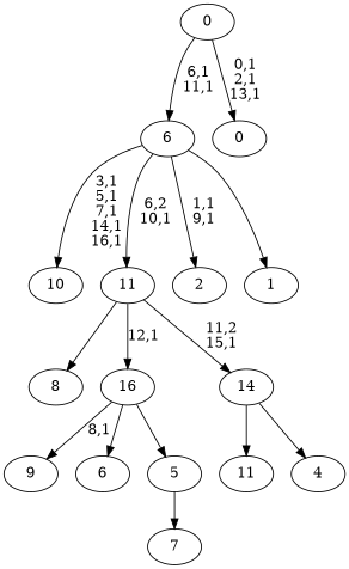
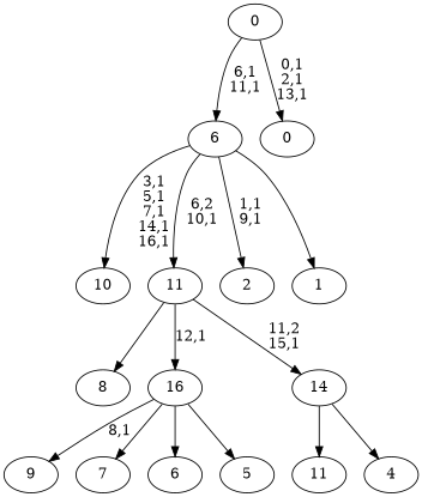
  digraph {
    n1 [label=11]
    n2 [label=10]
    n3 [label=9]
    n4 [label=8]
    n5 [label=7]
    n6 [label=6]
    n7 [label=5]
    16
    n9 [label=4]
    14
    11
    n12 [label=2]
    n13 [label=1]
    6
    n15 [label=0]
    0
    16 -> n3 [label="8,1"]
-   n7 -> n5
+   16 -> n5
    16 -> n6
    16 -> n7
    14 -> n1
    14 -> n9
    11 -> n4
    11 -> 16 [label="12,1"]
    11 -> 14 [label="11,2\n15,1"]
    6 -> n2 [label="3,1\n5,1\n7,1\n14,1\n16,1"]
    6 -> 11 [label="6,2\n10,1"]
    6 -> n12 [label="1,1\n9,1"]
    6 -> n13
    0 -> 6 [label="6,1\n11,1"]
    0 -> n15 [label="0,1\n2,1\n13,1"]
  }
